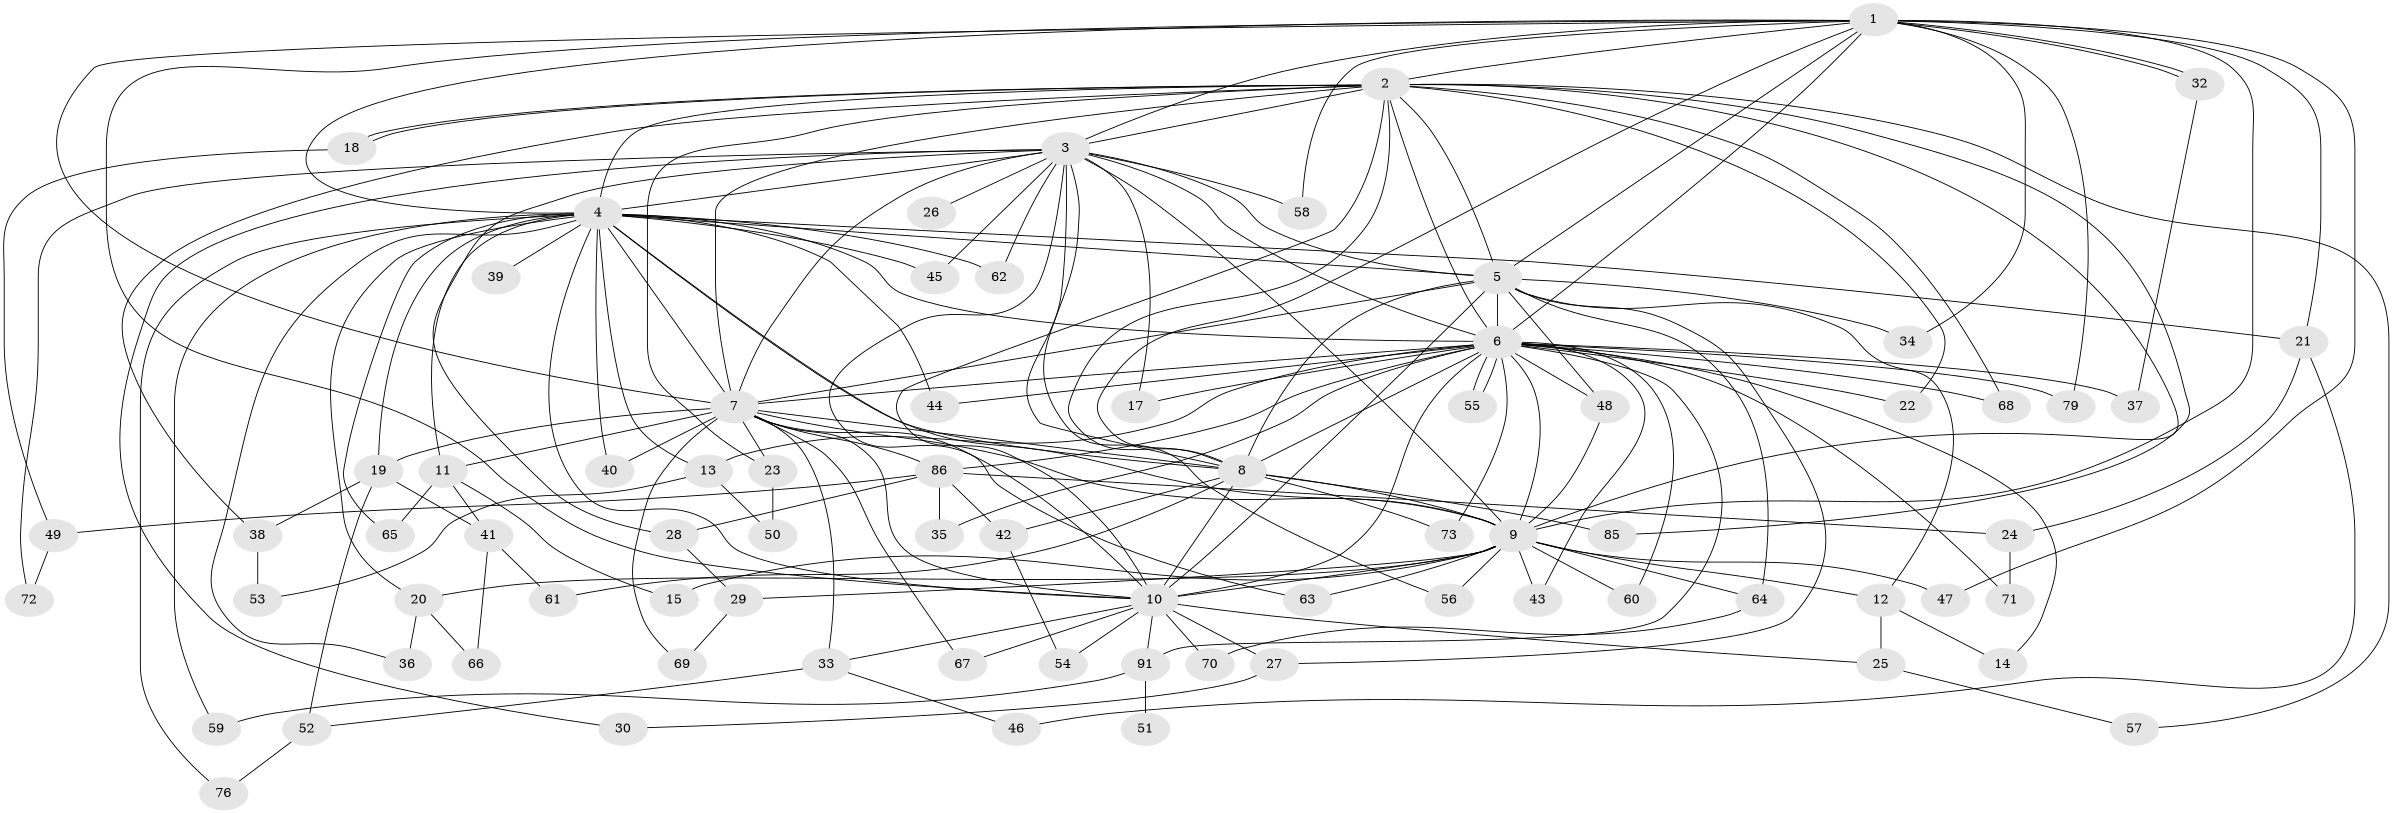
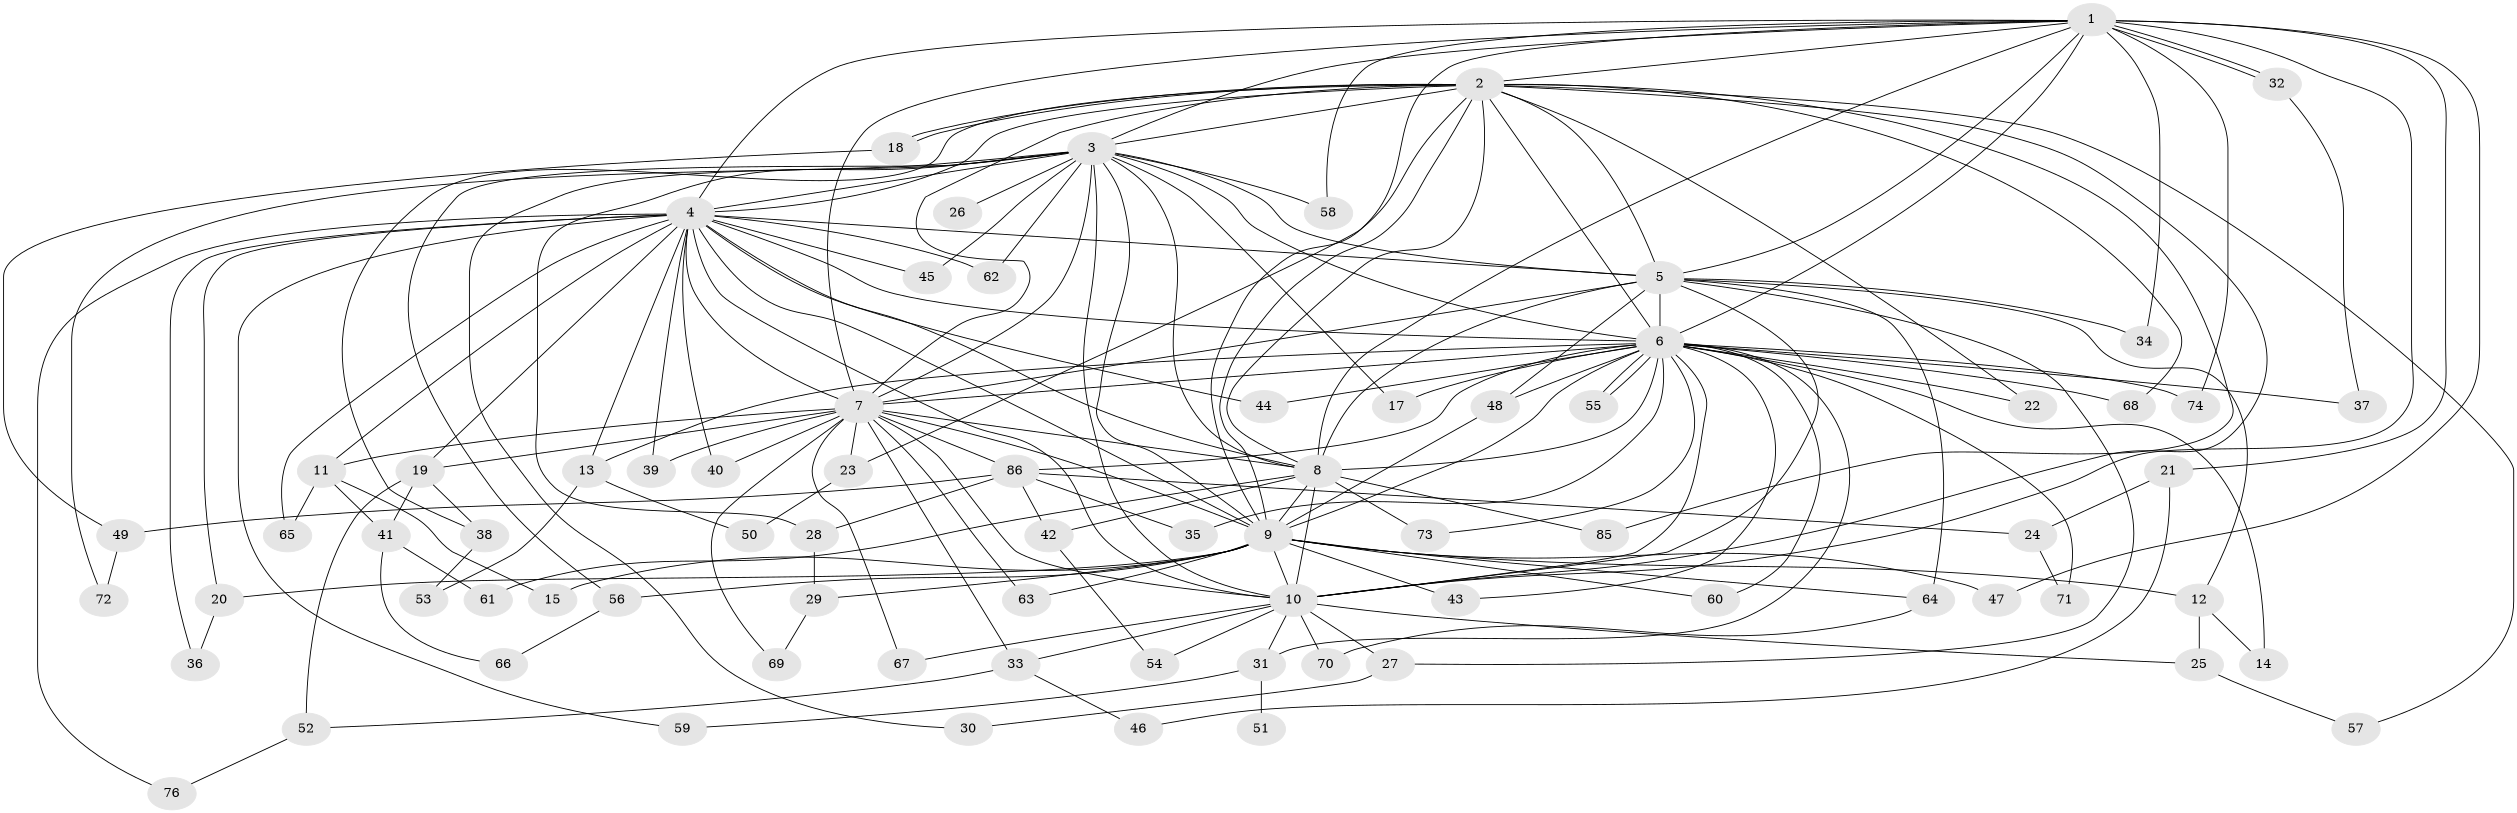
  graph {
    node [color=gray90 style=filled]
    1
    2
    3
    4
    5
    6
    7
    8
    9
    10
    21
    32
    34
    47
    58
-   74 [label=79]
+   74
    18
    22
    23
    38
    57
    68
    n23 [label=85]
    17
    26
    28
    30
    45
    56
    62
    72
    11
    13
    19
    20
    36
    39
    40
    44
    59
    65
    76
    12
    27
    48
    64
    14
    n48 [label=86]
-   31 [label=91]
+   31
    35
    37
    43
    55
    60
    71
    73
    33
    63
    67
    69
    42
    61
    15
    29
    25
    54
    70
    24
    46
    49
    50
    53
    66
    41
    52
    51
    1 -- 2
    1 -- 3
    1 -- 4
    1 -- 5
    1 -- 6
    1 -- 7
    1 -- 8
    1 -- 9
    1 -- 10
    1 -- 21
    1 -- 32
    1 -- 32
    1 -- 34
    1 -- 47
    1 -- 58
    1 -- 74
    2 -- 3
    2 -- 4
    2 -- 5
    2 -- 6
    2 -- 7
    2 -- 8
    2 -- 9
    2 -- 10
    2 -- 18
    2 -- 18
    2 -- 22
    2 -- 23
    2 -- 38
    2 -- 57
    2 -- 68
    2 -- n23
    3 -- 4
    3 -- 5
    3 -- 6
    3 -- 7
    3 -- 8
    3 -- 9
    3 -- 10
    3 -- 58
    3 -- 17
    3 -- 26
    3 -- 28
    3 -- 30
    3 -- 45
    3 -- 56
    3 -- 62
    3 -- 72
    4 -- 5
    4 -- 6
    4 -- 7
    4 -- 8
    4 -- 9
    4 -- 10
-   4 -- 21
    4 -- 45
    4 -- 62
    4 -- 11
    4 -- 13
    4 -- 19
    4 -- 20
    4 -- 36
    4 -- 39
    4 -- 40
    4 -- 44
    4 -- 59
    4 -- 65
    4 -- 76
    5 -- 6
    5 -- 7
    5 -- 8
    5 -- 10
    5 -- 34
    5 -- 12
    5 -- 27
    5 -- 48
    5 -- 64
    6 -- 7
    6 -- 8
    6 -- 9
    6 -- 10
    6 -- 74
    6 -- 22
    6 -- 68
    6 -- 17
    6 -- 13
    6 -- 44
    6 -- 48
    6 -- 14
    6 -- n48
    6 -- 31
    6 -- 35
    6 -- 37
    6 -- 43
    6 -- 55
    6 -- 55
    6 -- 60
    6 -- 71
    6 -- 73
    7 -- 8
    7 -- 9
    7 -- 10
    7 -- 23
    7 -- 11
    7 -- 19
+   7 -- 39
    7 -- 40
    7 -- n48
    7 -- 33
    7 -- 63
    7 -- 67
    7 -- 69
    8 -- 9
    8 -- 10
    8 -- n23
    8 -- 73
    8 -- 42
    8 -- 61
    9 -- 10
    9 -- 47
    9 -- 56
    9 -- 20
    9 -- 12
    9 -- 64
    9 -- 43
    9 -- 60
    9 -- 63
    9 -- 15
    9 -- 29
    10 -- 27
    10 -- 31
    10 -- 33
    10 -- 67
    10 -- 25
    10 -- 54
    10 -- 70
    21 -- 24
    21 -- 46
    32 -- 37
    18 -- 49
    23 -- 50
    38 -- 53
    28 -- 29
-   20 -- 66
+   56 -- 66
    11 -- 65
    11 -- 15
    11 -- 41
    13 -- 50
    13 -- 53
    19 -- 38
    19 -- 41
    19 -- 52
    20 -- 36
    12 -- 14
    12 -- 25
    27 -- 30
    48 -- 9
    64 -- 70
    n48 -- 28
    n48 -- 35
    n48 -- 42
    n48 -- 24
    n48 -- 49
    31 -- 59
    31 -- 51
    33 -- 46
    33 -- 52
    42 -- 54
    29 -- 69
    25 -- 57
    24 -- 71
    49 -- 72
    41 -- 61
    41 -- 66
    52 -- 76
  }
